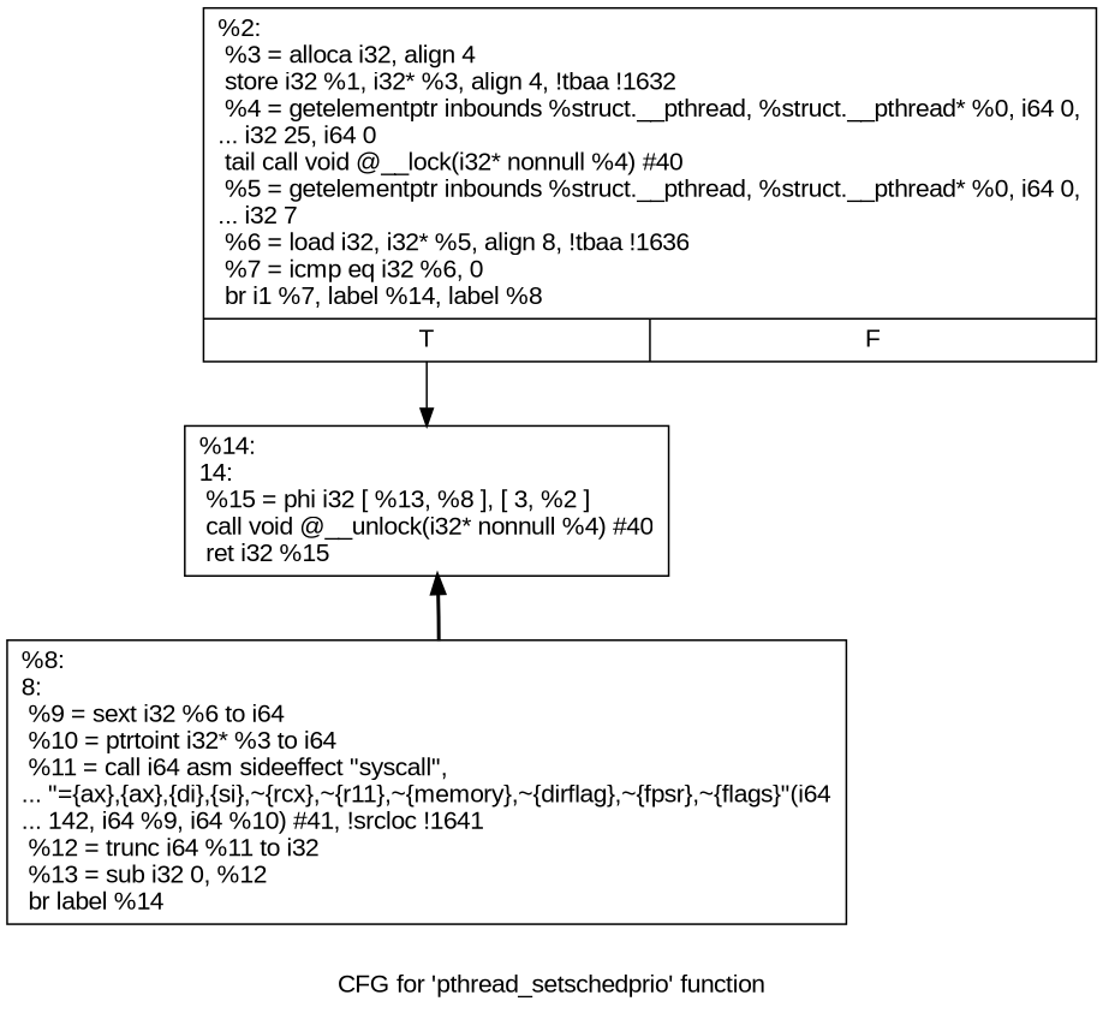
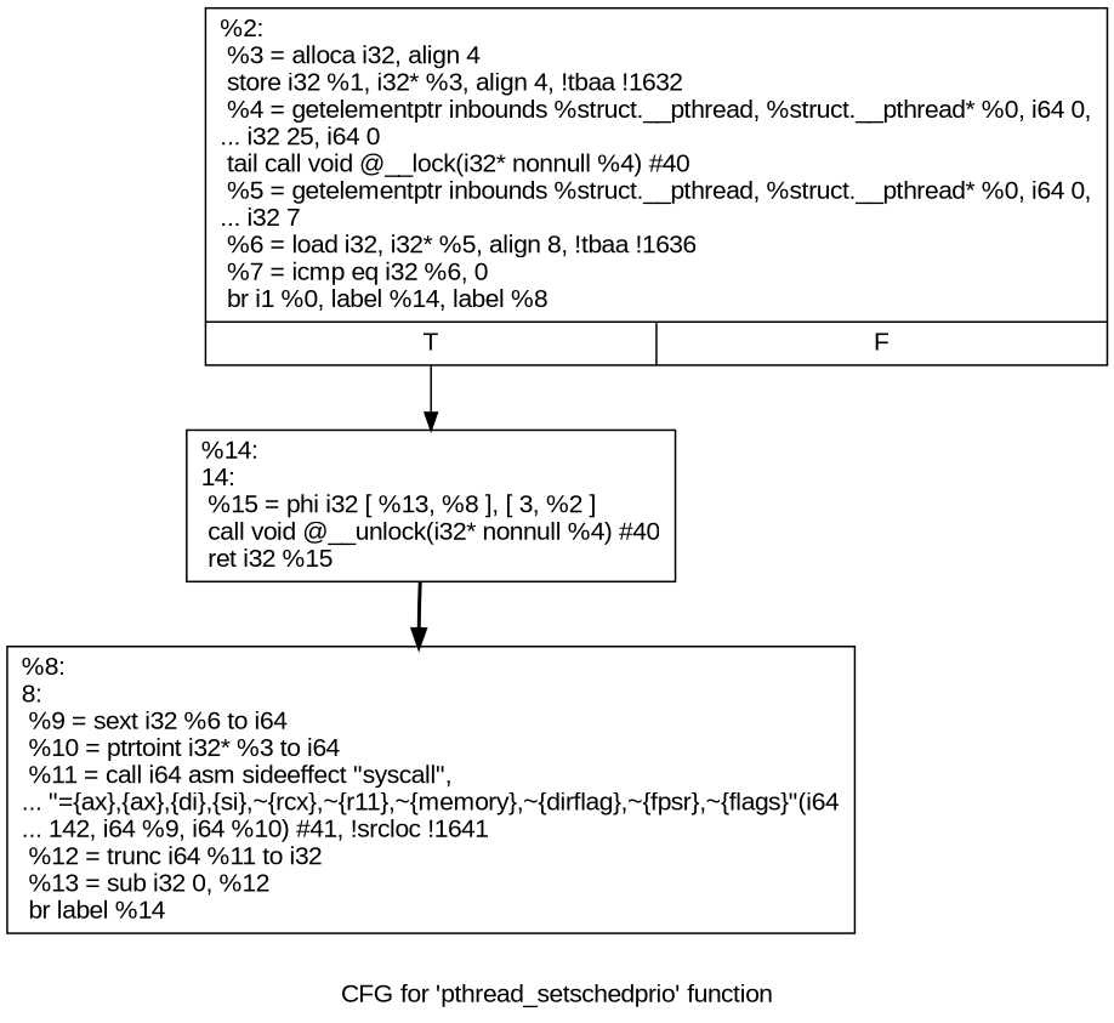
  digraph {
    fontname="Liberation Sans"
    label="CFG for 'pthread_setschedprio' function"
    node [fontname="Liberation Sans" shape=record]
    edge [fontname="Liberation Sans"]
-   n1 [label="{%2:\l  %3 = alloca i32, align 4\l  store i32 %1, i32* %3, align 4, !tbaa !1632\l  %4 = getelementptr inbounds %struct.__pthread, %struct.__pthread* %0, i64 0,\l... i32 25, i64 0\l  tail call void @__lock(i32* nonnull %4) #40\l  %5 = getelementptr inbounds %struct.__pthread, %struct.__pthread* %0, i64 0,\l... i32 7\l  %6 = load i32, i32* %5, align 8, !tbaa !1636\l  %7 = icmp eq i32 %6, 0\l  br i1 %7, label %14, label %8\l|{<s0>T|<s1>F}}"]
+   n1 [label="{%2:\l  %3 = alloca i32, align 4\l  store i32 %1, i32* %3, align 4, !tbaa !1632\l  %4 = getelementptr inbounds %struct.__pthread, %struct.__pthread* %0, i64 0,\l... i32 25, i64 0\l  tail call void @__lock(i32* nonnull %4) #40\l  %5 = getelementptr inbounds %struct.__pthread, %struct.__pthread* %0, i64 0,\l... i32 7\l  %6 = load i32, i32* %5, align 8, !tbaa !1636\l  %7 = icmp eq i32 %6, 0\l  br i1 %0, label %14, label %8\l|{<s0>T|<s1>F}}"]
    n2 [label="{%14:\l14:                                               \l  %15 = phi i32 [ %13, %8 ], [ 3, %2 ]\l  call void @__unlock(i32* nonnull %4) #40\l  ret i32 %15\l}"]
    n3 [label="{%8:\l8:                                                \l  %9 = sext i32 %6 to i64\l  %10 = ptrtoint i32* %3 to i64\l  %11 = call i64 asm sideeffect \"syscall\",\l... \"=\{ax\},\{ax\},\{di\},\{si\},~\{rcx\},~\{r11\},~\{memory\},~\{dirflag\},~\{fpsr\},~\{flags\}\"(i64\l... 142, i64 %9, i64 %10) #41, !srcloc !1641\l  %12 = trunc i64 %11 to i32\l  %13 = sub i32 0, %12\l  br label %14\l}"]
    n1 -> n2 [style=solid tailport=s0]
-   n3 -> n2 [style=bold]
+   n2 -> n3 [style=bold]
  }
